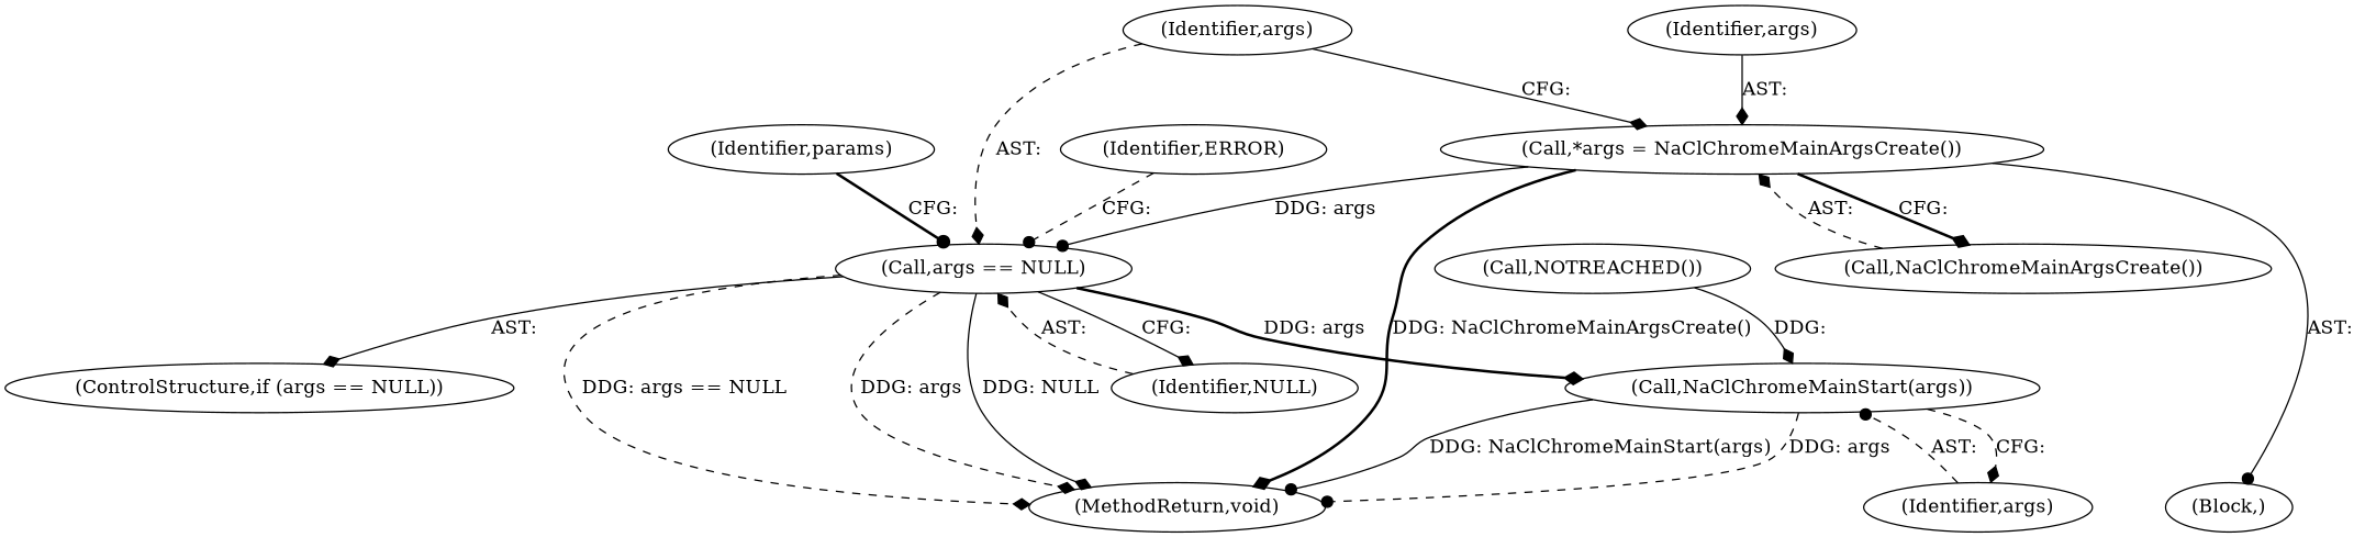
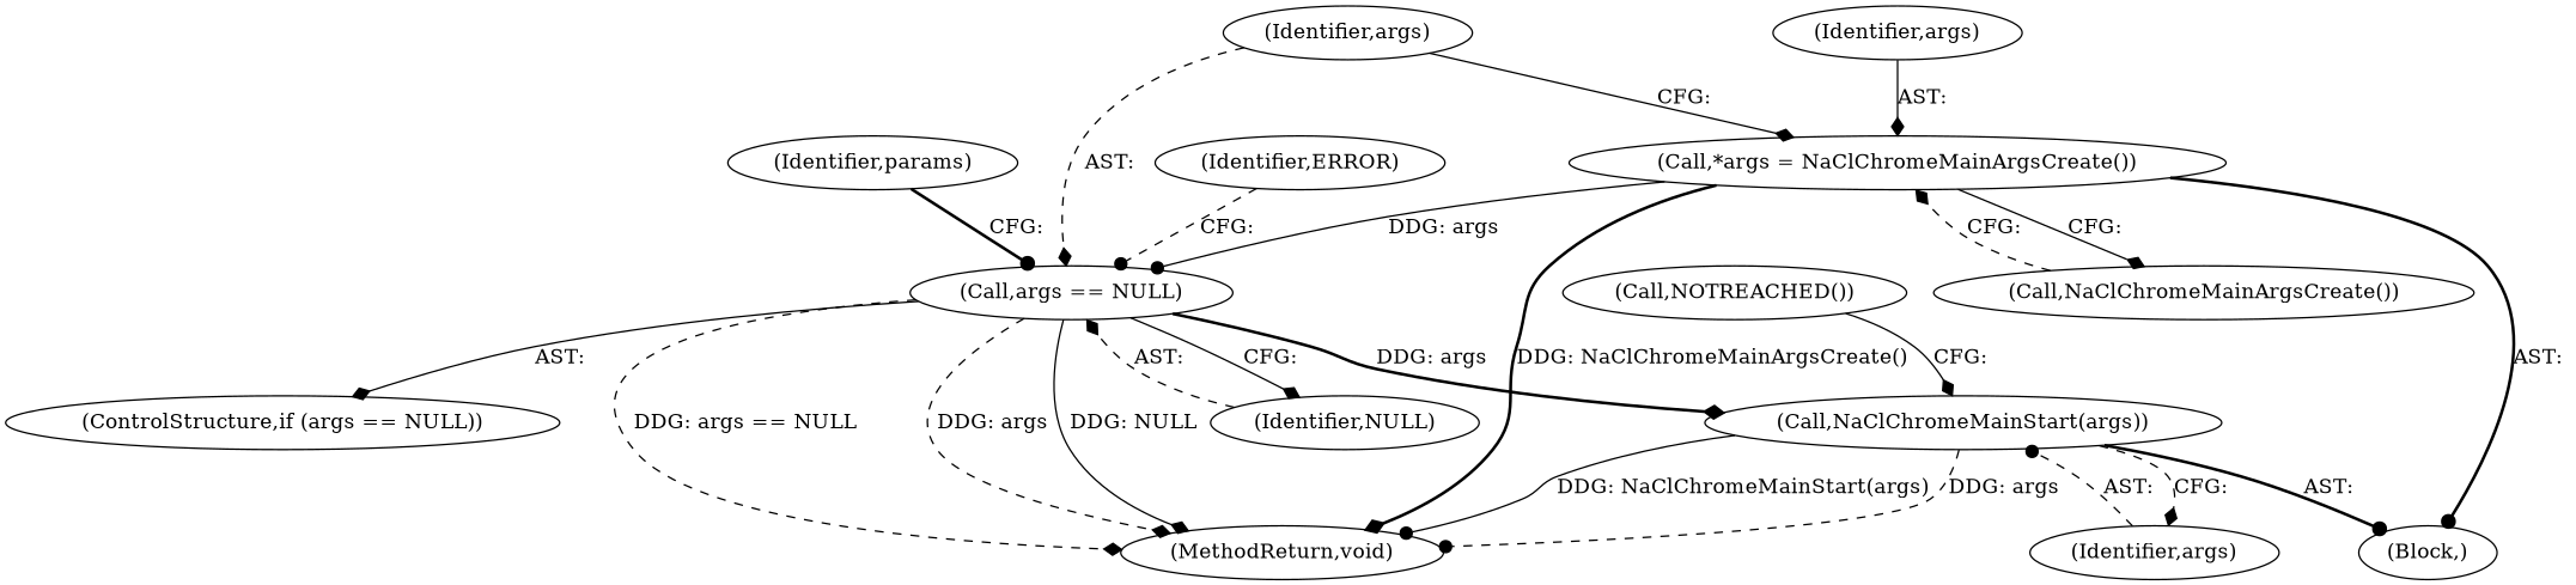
  digraph {
    edge [arrowhead=diamond style=solid]
    n1 [label="(Call,*args = NaClChromeMainArgsCreate())"]
    n2 [label="(Call,args == NULL)"]
    n3 [label="(Block,)"]
    n4 [label="(Call,NaClChromeMainArgsCreate())"]
    n5 [label="(MethodReturn,void)"]
    n6 [label="(Call,NaClChromeMainStart(args))"]
    n7 [label="(Identifier,NULL)"]
    n8 [label="(ControlStructure,if (args == NULL))"]
    n9 [label="(Identifier,args)"]
    n10 [label="(Identifier,args)"]
    n11 [label="(Identifier,ERROR)"]
    n12 [label="(Call,NOTREACHED())"]
    n13 [label="(Identifier,params)"]
    n14 [label="(Identifier,args)"]
    n1 -> n2 [arrowhead=dot label="DDG: args"]
-   n1 -> n3 [arrowhead=dot label="AST: "]
-   n1 -> n4 [label="CFG: " style=bold]
+   n1 -> n3 [arrowhead=dot label="AST: " style=bold]
+   n1 -> n4 [label="CFG: "]
    n1 -> n5 [label="DDG: NaClChromeMainArgsCreate()" style=bold]
    n2 -> n5 [label="DDG: args == NULL" style=dashed]
    n2 -> n5 [label="DDG: NULL"]
    n2 -> n5 [label="DDG: args" style=dashed]
    n2 -> n6 [label="DDG: args" style=bold]
    n2 -> n7 [label="CFG: "]
    n2 -> n8 [label="AST: "]
-   n4 -> n1 [label="AST: " style=dashed]
+   n4 -> n1 [label="CFG: " style=dashed]
+   n6 -> n3 [arrowhead=dot label="AST: " style=bold]
    n6 -> n5 [arrowhead=dot label="DDG: NaClChromeMainStart(args)"]
    n6 -> n5 [arrowhead=dot label="DDG: args" style=dashed]
    n6 -> n9 [label="CFG: " style=dashed]
    n7 -> n2 [label="AST: " style=dashed]
    n9 -> n6 [arrowhead=dot label="AST: " style=dashed]
    n10 -> n1 [label="CFG: "]
    n10 -> n2 [label="AST: " style=dashed]
    n11 -> n2 [arrowhead=dot label="CFG: " style=dashed]
-   n12 -> n6 [label="DDG: "]
+   n12 -> n6 [label="CFG: "]
    n13 -> n2 [arrowhead=dot label="CFG: " style=bold]
    n14 -> n1 [label="AST: "]
  }
